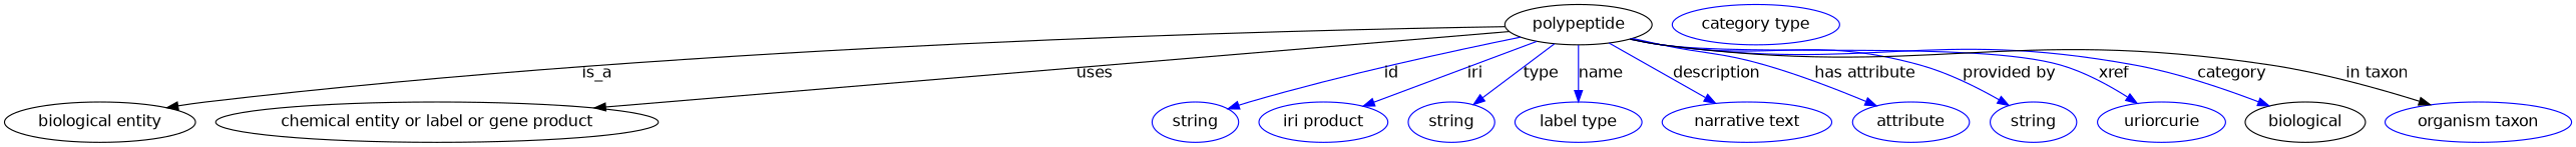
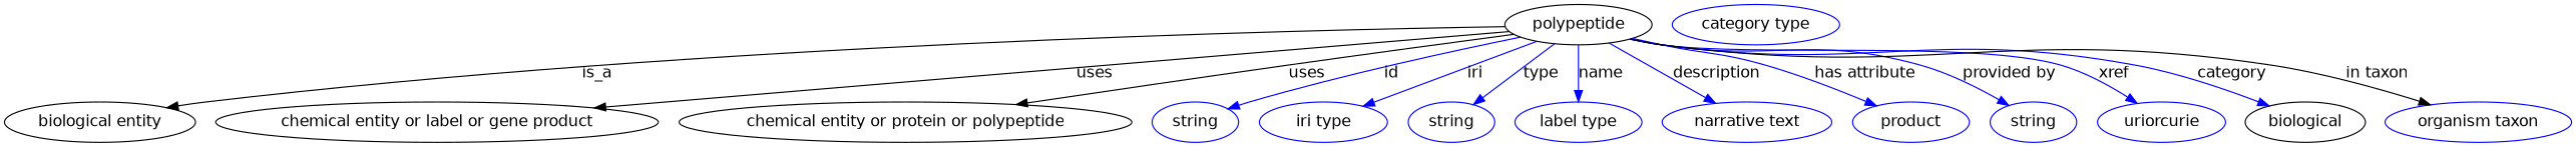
  digraph {
    fontname="DejaVu Sans"
    node [fontname="DejaVu Sans" color=blue]
    edge [fontname="DejaVu Sans" color=blue style=solid]
    n1 [height=0.5 label=polypeptide width=1.8234 color=""]
    "biological entity" [height=0.5 width=2.3651 color=""]
    n3 [height=0.5 label="chemical entity or label or gene product" width=5.4703 color=""]
+   "chemical entity or protein or polypeptide" [height=0.5 width=5.5967 color=""]
    n5 [height=0.5 label=string width=1.0652]
-   n6 [height=0.5 label="iri product" width=1.2277]
+   n6 [height=0.5 label="iri type" width=1.2277]
    n7 [height=0.5 label=string width=1.0652]
    n8 [height=0.5 label="label type" width=1.5707]
    n9 [height=0.5 label="narrative text" width=2.0943]
-   n10 [height=0.5 label=attribute width=1.4443]
+   n10 [height=0.5 label=product width=1.4443]
    n11 [height=0.5 label=string width=1.0652]
    n12 [height=0.5 label=uriorcurie width=1.5887]
    n13 [height=0.5 label=biological width=1.4263 color=""]
    n14 [height=0.5 label="organism taxon" width=2.3109]
    n15 [height=0.5 label="category type" width=2.0762]
    n1 -> "biological entity" [label=is_a color="" style=""]
    n1 -> n3 [label=uses color="" style=""]
+   n1 -> "chemical entity or protein or polypeptide" [label=uses color="" style=""]
    n1 -> n5 [label=id]
    n1 -> n6 [label=iri]
    n1 -> n7 [label=type]
    n1 -> n8 [label=name]
    n1 -> n9 [label=description]
    n1 -> n10 [label="has attribute"]
    n1 -> n11 [label="provided by"]
    n1 -> n12 [label=xref]
    n1 -> n13 [label=category]
    n1 -> n14 [color=black label="in taxon"]
  }
